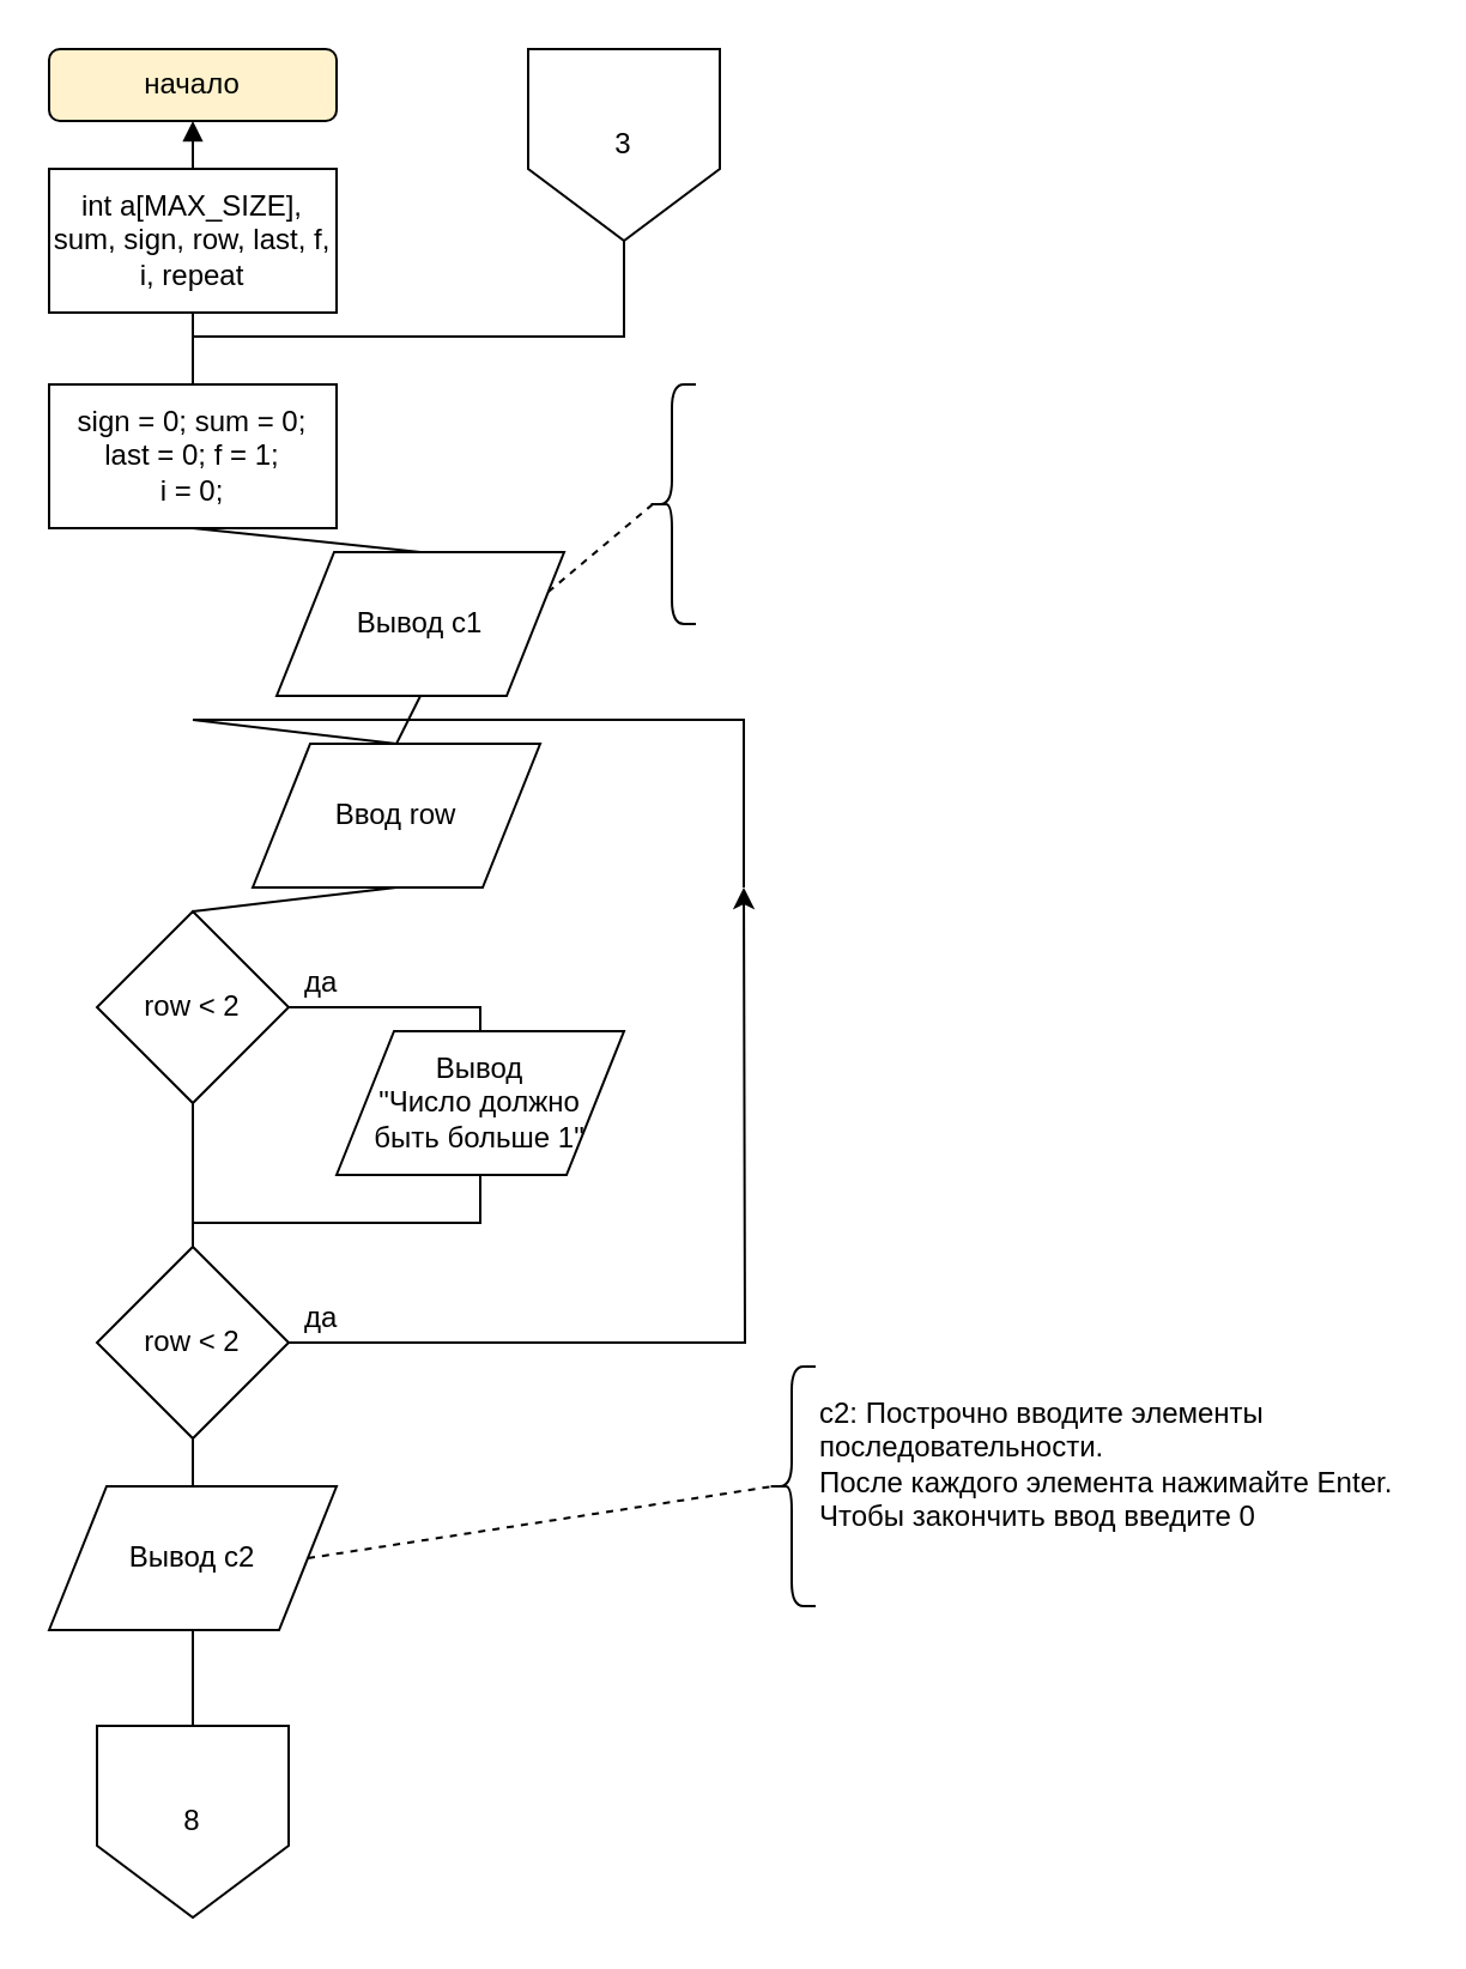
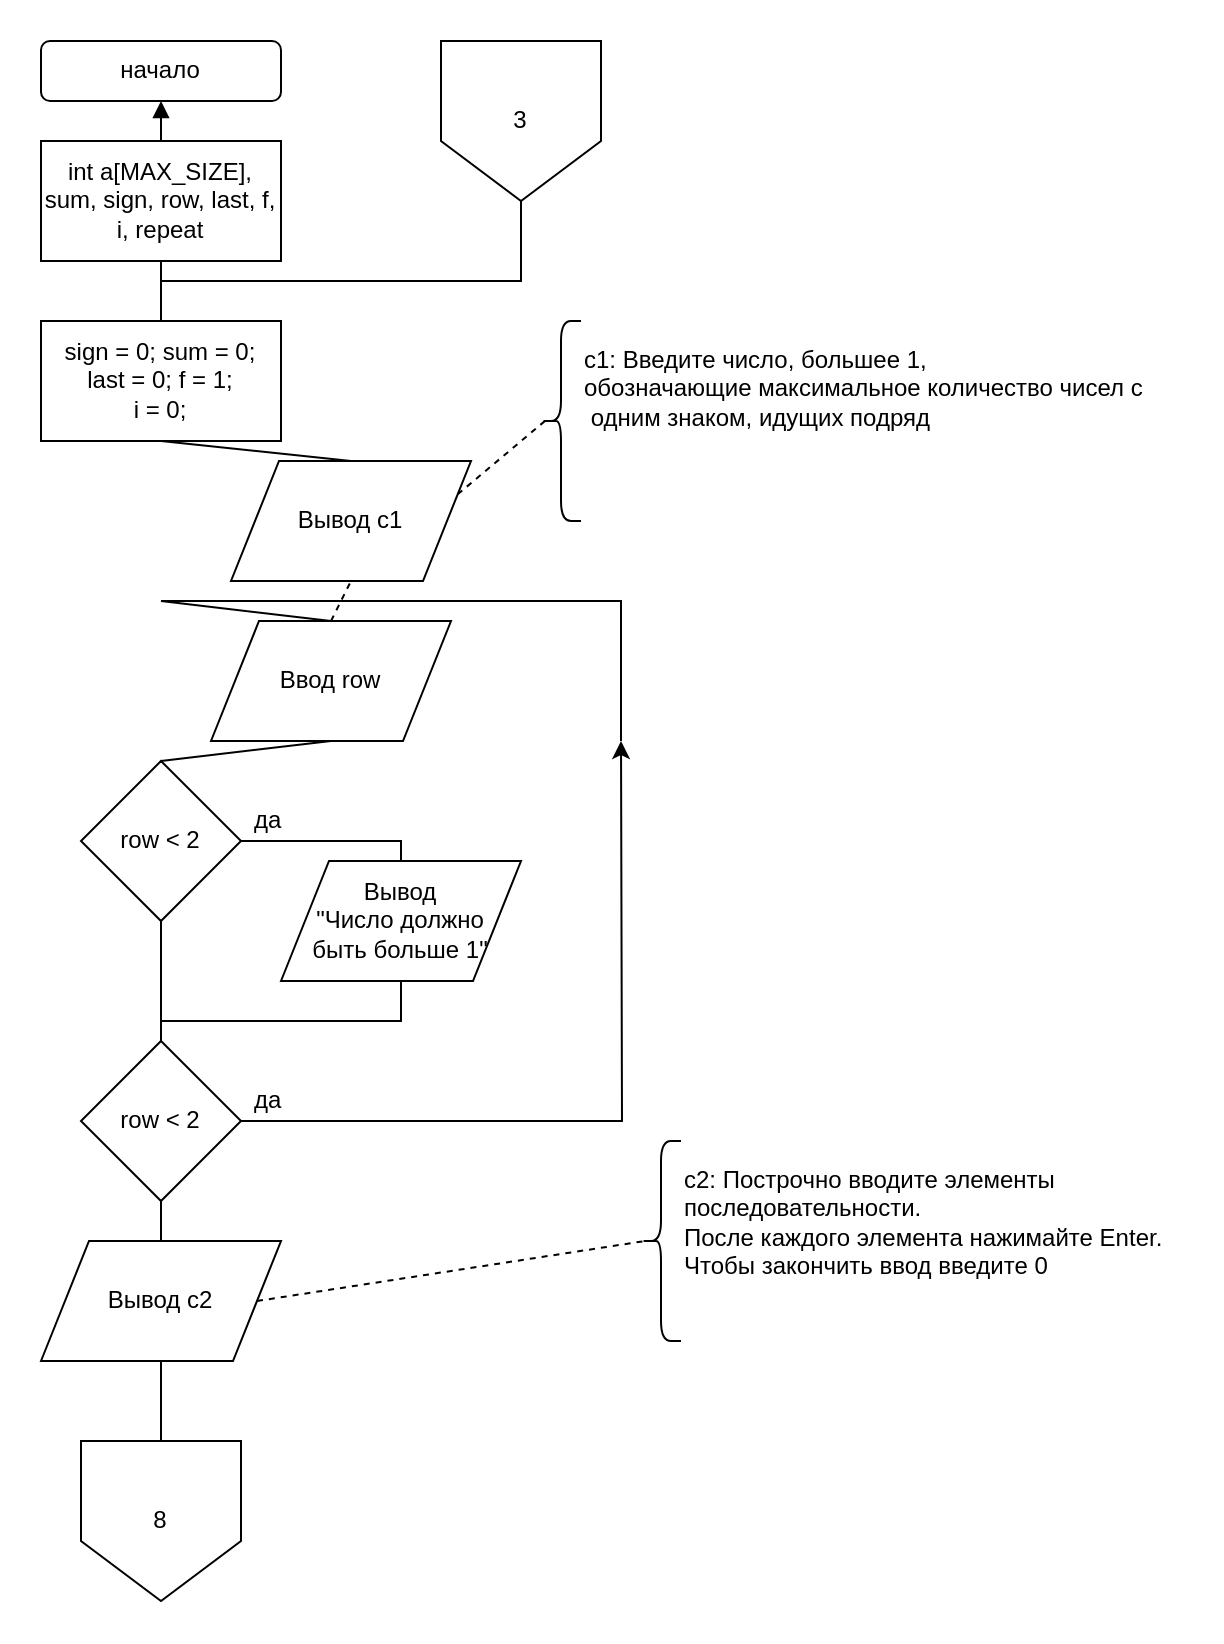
  <mxCell id="0" />
  <mxCell id="1" parent="0" />
- <mxCell id="2" value="начало" style="rounded=1;whiteSpace=wrap;html=1;fillColor=#fff2cc;" vertex="1" parent="1"><mxGeometry x="20" y="20" width="120" height="30" as="geometry" /></mxCell>
+ <mxCell id="2" value="начало" style="rounded=1;whiteSpace=wrap;html=1;" vertex="1" parent="1"><mxGeometry x="20" y="20" width="120" height="30" as="geometry" /></mxCell>
  <mxCell id="3" value="int a[MAX_SIZE], sum, sign, row, last, f, i, repeat" style="rounded=0;whiteSpace=wrap;html=1;" vertex="1" parent="1"><mxGeometry x="20" y="70" width="120" height="60" as="geometry" /></mxCell>
  <mxCell id="4" value="" style="endArrow=block;html=1;entryX=0.5;entryY=1;entryDx=0;entryDy=0;exitX=0.5;exitY=0;exitDx=0;exitDy=0;" edge="1" parent="1" source="3" target="2"><mxGeometry width="50" height="50" relative="1" as="geometry"><mxPoint x="-40" y="190" as="sourcePoint" /><mxPoint x="10" y="140" as="targetPoint" /></mxGeometry></mxCell>
  <mxCell id="5" value="sign = 0; sum = 0;&lt;br&gt;last = 0; f = 1;&lt;br&gt;i = 0;" style="rounded=0;whiteSpace=wrap;html=1;" vertex="1" parent="1"><mxGeometry x="20" y="160" width="120" height="60" as="geometry" /></mxCell>
  <mxCell id="6" value="" style="endArrow=none;html=1;entryX=0.5;entryY=1;entryDx=0;entryDy=0;exitX=0.5;exitY=0;exitDx=0;exitDy=0;" edge="1" parent="1" source="5" target="3"><mxGeometry width="50" height="50" relative="1" as="geometry"><mxPoint x="-30" y="300" as="sourcePoint" /><mxPoint x="20" y="250" as="targetPoint" /></mxGeometry></mxCell>
  <mxCell id="7" value="Вывод с1" style="shape=parallelogram;perimeter=parallelogramPerimeter;whiteSpace=wrap;html=1;" vertex="1" parent="1"><mxGeometry x="115" y="230" width="120" height="60" as="geometry" /></mxCell>
  <mxCell id="8" value="" style="endArrow=none;html=1;entryX=0.5;entryY=1;entryDx=0;entryDy=0;exitX=0.5;exitY=0;exitDx=0;exitDy=0;" edge="1" parent="1" source="7" target="5"><mxGeometry width="50" height="50" relative="1" as="geometry"><mxPoint x="-60" y="330" as="sourcePoint" /><mxPoint x="-10" y="280" as="targetPoint" /></mxGeometry></mxCell>
  <mxCell id="9" value="" style="shape=curlyBracket;whiteSpace=wrap;html=1;rounded=1;" vertex="1" parent="1"><mxGeometry x="270" y="160" width="20" height="100" as="geometry" /></mxCell>
  <mxCell id="10" value="" style="endArrow=none;dashed=1;html=1;exitX=1;exitY=0.25;exitDx=0;exitDy=0;entryX=0.1;entryY=0.5;entryDx=0;entryDy=0;entryPerimeter=0;" edge="1" parent="1" source="7" target="9"><mxGeometry width="50" height="50" relative="1" as="geometry"><mxPoint x="220" y="240" as="sourcePoint" /><mxPoint x="270" y="190" as="targetPoint" /></mxGeometry></mxCell>
+ <mxCell id="11" value="с1: Введите число, большее 1, &lt;br&gt;обозначающие максимальное количество чисел с&lt;br&gt;&amp;nbsp;одним знаком, идущих подряд" style="text;html=1;resizable=0;points=[];autosize=1;align=left;verticalAlign=top;spacingTop=-4;" vertex="1" parent="1"><mxGeometry x="290" y="170" width="290" height="40" as="geometry" /></mxCell>
  <mxCell id="12" value="Ввод row" style="shape=parallelogram;perimeter=parallelogramPerimeter;whiteSpace=wrap;html=1;" vertex="1" parent="1"><mxGeometry x="105" y="310" width="120" height="60" as="geometry" /></mxCell>
- <mxCell id="13" value="" style="endArrow=none;html=1;exitX=0.5;exitY=0;exitDx=0;exitDy=0;entryX=0.5;entryY=1;entryDx=0;entryDy=0;" edge="1" parent="1" source="12" target="7"><mxGeometry width="50" height="50" relative="1" as="geometry"><mxPoint x="-10" y="410" as="sourcePoint" /><mxPoint x="80" y="300" as="targetPoint" /></mxGeometry></mxCell>
+ <mxCell id="13" value="" style="endArrow=none;html=1;exitX=0.5;exitY=0;exitDx=0;exitDy=0;entryX=0.5;entryY=1;entryDx=0;entryDy=0;dashed=1;" edge="1" parent="1" source="12" target="7"><mxGeometry width="50" height="50" relative="1" as="geometry"><mxPoint x="-10" y="410" as="sourcePoint" /><mxPoint x="80" y="300" as="targetPoint" /></mxGeometry></mxCell>
  <mxCell id="14" value="row &amp;lt; 2" style="rhombus;whiteSpace=wrap;html=1;" vertex="1" parent="1"><mxGeometry x="40" y="380" width="80" height="80" as="geometry" /></mxCell>
  <mxCell id="15" value="Вывод&lt;br&gt;&quot;Число должно&lt;br&gt;быть больше 1&quot;&lt;br&gt;" style="shape=parallelogram;perimeter=parallelogramPerimeter;whiteSpace=wrap;html=1;" vertex="1" parent="1"><mxGeometry x="140" y="430" width="120" height="60" as="geometry" /></mxCell>
  <mxCell id="16" value="" style="endArrow=none;html=1;exitX=1;exitY=0.5;exitDx=0;exitDy=0;entryX=0.5;entryY=0;entryDx=0;entryDy=0;rounded=0;" edge="1" parent="1" source="14" target="15"><mxGeometry width="50" height="50" relative="1" as="geometry"><mxPoint x="180" y="420" as="sourcePoint" /><mxPoint x="230" y="370" as="targetPoint" /><Array as="points"><mxPoint x="200" y="420" /></Array></mxGeometry></mxCell>
  <mxCell id="17" value="" style="endArrow=none;html=1;entryX=0.5;entryY=1;entryDx=0;entryDy=0;exitX=0.5;exitY=0;exitDx=0;exitDy=0;" edge="1" parent="1" source="14" target="12"><mxGeometry width="50" height="50" relative="1" as="geometry"><mxPoint x="-40" y="470" as="sourcePoint" /><mxPoint x="10" y="420" as="targetPoint" /></mxGeometry></mxCell>
  <mxCell id="18" value="да" style="text;html=1;resizable=0;points=[];autosize=1;align=left;verticalAlign=top;spacingTop=-4;" vertex="1" parent="1"><mxGeometry x="125" y="400" width="30" height="20" as="geometry" /></mxCell>
  <mxCell id="19" style="edgeStyle=orthogonalEdgeStyle;rounded=0;orthogonalLoop=1;jettySize=auto;html=1;exitX=1;exitY=0.5;exitDx=0;exitDy=0;" edge="1" parent="1" source="20"><mxGeometry relative="1" as="geometry"><mxPoint x="310" y="370" as="targetPoint" /></mxGeometry></mxCell>
  <mxCell id="20" value="row &amp;lt; 2" style="rhombus;whiteSpace=wrap;html=1;" vertex="1" parent="1"><mxGeometry x="40" y="520" width="80" height="80" as="geometry" /></mxCell>
  <mxCell id="21" value="" style="endArrow=none;html=1;entryX=0.5;entryY=1;entryDx=0;entryDy=0;exitX=0.5;exitY=0;exitDx=0;exitDy=0;rounded=0;" edge="1" parent="1" source="20" target="15"><mxGeometry width="50" height="50" relative="1" as="geometry"><mxPoint x="-50" y="580" as="sourcePoint" /><mxPoint x="0" y="530" as="targetPoint" /><Array as="points"><mxPoint x="80" y="510" /><mxPoint x="200" y="510" /></Array></mxGeometry></mxCell>
  <mxCell id="22" value="" style="endArrow=none;html=1;entryX=0.5;entryY=1;entryDx=0;entryDy=0;exitX=0.5;exitY=0;exitDx=0;exitDy=0;" edge="1" parent="1" source="20" target="14"><mxGeometry width="50" height="50" relative="1" as="geometry"><mxPoint x="-20" y="570" as="sourcePoint" /><mxPoint x="30" y="520" as="targetPoint" /></mxGeometry></mxCell>
  <mxCell id="23" value="" style="endArrow=none;html=1;exitX=0.5;exitY=0;exitDx=0;exitDy=0;rounded=0;" edge="1" parent="1" source="12"><mxGeometry width="50" height="50" relative="1" as="geometry"><mxPoint x="220" y="340" as="sourcePoint" /><mxPoint x="310" y="370" as="targetPoint" /><Array as="points"><mxPoint x="80" y="300" /><mxPoint x="310" y="300" /></Array></mxGeometry></mxCell>
  <mxCell id="24" value="да" style="text;html=1;resizable=0;points=[];autosize=1;align=left;verticalAlign=top;spacingTop=-4;" vertex="1" parent="1"><mxGeometry x="125" y="540" width="30" height="20" as="geometry" /></mxCell>
  <mxCell id="25" value="Вывод с2" style="shape=parallelogram;perimeter=parallelogramPerimeter;whiteSpace=wrap;html=1;" vertex="1" parent="1"><mxGeometry x="20" y="620" width="120" height="60" as="geometry" /></mxCell>
  <mxCell id="26" value="" style="endArrow=none;html=1;entryX=0.5;entryY=1;entryDx=0;entryDy=0;exitX=0.5;exitY=0;exitDx=0;exitDy=0;" edge="1" parent="1" source="25" target="20"><mxGeometry width="50" height="50" relative="1" as="geometry"><mxPoint x="-80" y="670" as="sourcePoint" /><mxPoint x="-30" y="620" as="targetPoint" /></mxGeometry></mxCell>
  <mxCell id="27" value="" style="shape=curlyBracket;whiteSpace=wrap;html=1;rounded=1;" vertex="1" parent="1"><mxGeometry x="320" y="570" width="20" height="100" as="geometry" /></mxCell>
  <mxCell id="28" value="" style="endArrow=none;dashed=1;html=1;entryX=0.1;entryY=0.5;entryDx=0;entryDy=0;entryPerimeter=0;exitX=1;exitY=0.5;exitDx=0;exitDy=0;" edge="1" parent="1" source="25" target="27"><mxGeometry width="50" height="50" relative="1" as="geometry"><mxPoint x="140" y="700" as="sourcePoint" /><mxPoint x="190" y="650" as="targetPoint" /></mxGeometry></mxCell>
  <mxCell id="29" value="с2: Построчно вводите элементы &lt;br&gt;последовательности. &lt;br&gt;После каждого элемента нажимайте Enter. &lt;br&gt;Чтобы закончить ввод введите 0" style="text;html=1;resizable=0;points=[];autosize=1;align=left;verticalAlign=top;spacingTop=-4;" vertex="1" parent="1"><mxGeometry x="340" y="580" width="250" height="60" as="geometry" /></mxCell>
  <mxCell id="30" value="" style="endArrow=none;html=1;entryX=0.5;entryY=1;entryDx=0;entryDy=0;exitX=0.5;exitY=0;exitDx=0;exitDy=0;" edge="1" parent="1" target="25"><mxGeometry width="50" height="50" relative="1" as="geometry"><mxPoint x="80" y="720" as="sourcePoint" /><mxPoint x="-20" y="790" as="targetPoint" /></mxGeometry></mxCell>
  <mxCell id="31" value="8" style="shape=offPageConnector;whiteSpace=wrap;html=1;" vertex="1" parent="1"><mxGeometry x="40" y="720" width="80" height="80" as="geometry" /></mxCell>
  <mxCell id="32" value="3" style="shape=offPageConnector;whiteSpace=wrap;html=1;align=center;" vertex="1" parent="1"><mxGeometry x="220" y="20" width="80" height="80" as="geometry" /></mxCell>
  <mxCell id="33" value="" style="endArrow=none;html=1;strokeColor=#000000;entryX=0.5;entryY=1;entryDx=0;entryDy=0;rounded=0;" edge="1" parent="1" target="32"><mxGeometry width="50" height="50" relative="1" as="geometry"><mxPoint x="80" y="140" as="sourcePoint" /><mxPoint x="210" y="160" as="targetPoint" /><Array as="points"><mxPoint x="260" y="140" /></Array></mxGeometry></mxCell>
